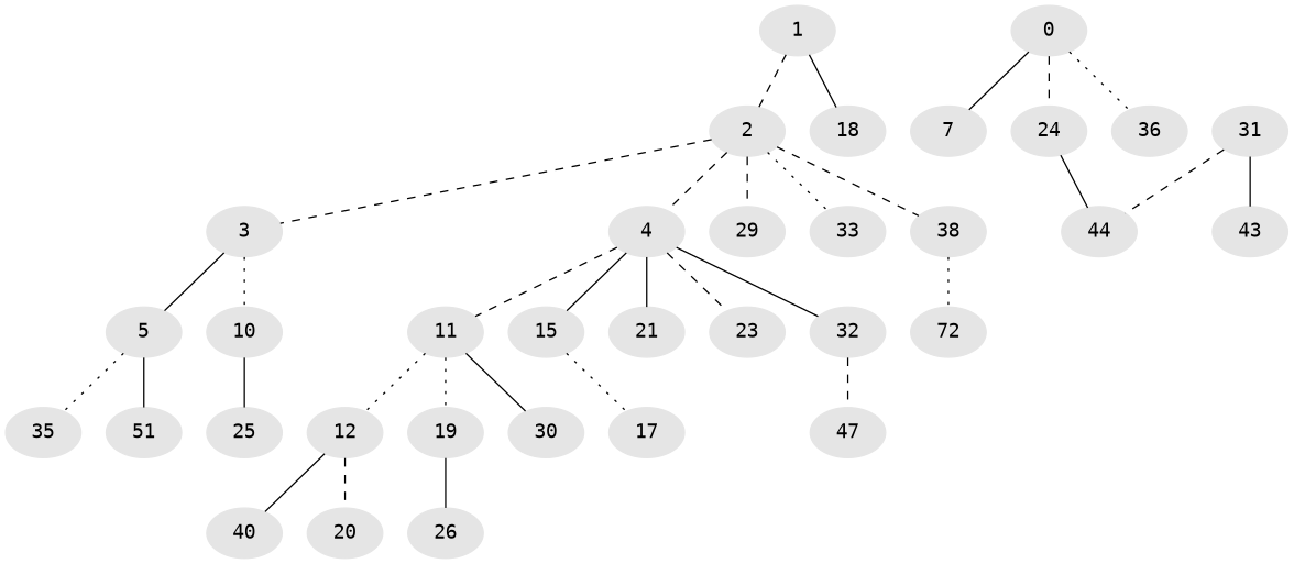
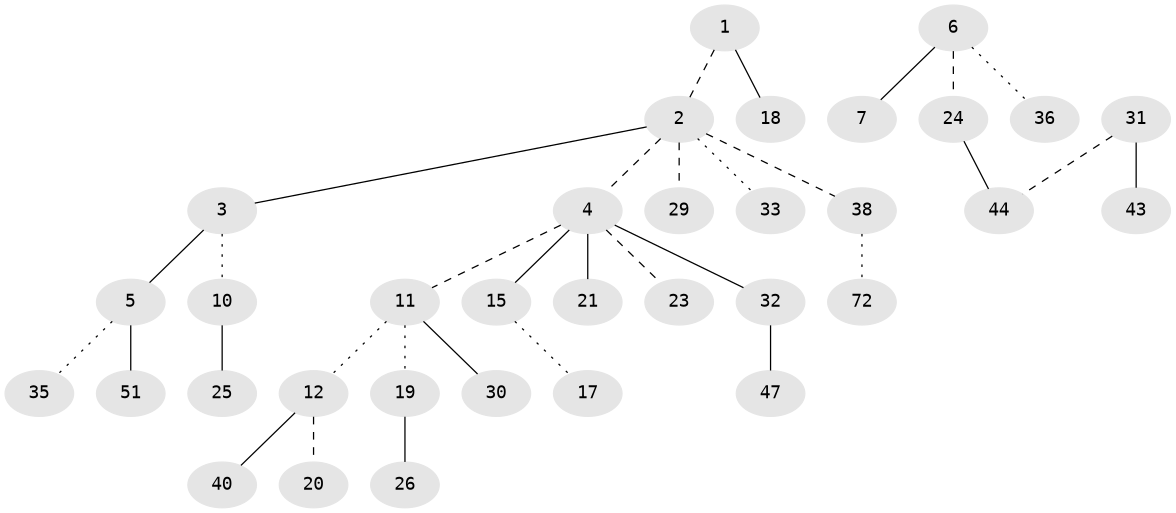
  graph {
    fontname="DejaVu Sans Mono"
    node [color=gray90 fontname="DejaVu Sans Mono" style=filled]
    edge [fontname="DejaVu Sans Mono" style=solid]
    2 [super="+9"]
    3
    4 [super="+22"]
    29
    33
    38 [super="+45"]
    1
    18 [super="+37"]
    5 [super="+46"]
    10 [super="+13"]
    11 [super="+53"]
    15 [super="+16"]
    21 [super="+50"]
    23
    32 [super="+52"]
    n16 [label=72]
    35
    51
    25 [super="+48"]
-   6 [super="+8" label=0]
+   6 [super="+8"]
    7
    24 [super="+41"]
    36
    12 [super="+14"]
    19
    30
    17 [super="+28"]
    47
    44
    40 [super="+49"]
    20 [super="+27"]
    26 [super="+34"]
    31 [super="+39"]
    43
-   2 -- 3 [style=dashed]
+   2 -- 3
    2 -- 4 [style=dashed]
    2 -- 29 [style=dashed]
    2 -- 33 [style=dotted]
    2 -- 38 [style=dashed]
    3 -- 5
    3 -- 10 [style=dotted]
    4 -- 11 [style=dashed]
    4 -- 15
    4 -- 21
    4 -- 23 [style=dashed]
    4 -- 32
    38 -- n16 [style=dotted]
    1 -- 2 [style=dashed]
    1 -- 18
    5 -- 35 [style=dotted]
    5 -- 51
    10 -- 25
    11 -- 12 [style=dotted]
    11 -- 19 [style=dotted]
    11 -- 30
    15 -- 17 [style=dotted]
-   32 -- 47 [style=dashed]
+   32 -- 47
    6 -- 7
    6 -- 24 [style=dashed]
    6 -- 36 [style=dotted]
    24 -- 44
    12 -- 40
    12 -- 20 [style=dashed]
    19 -- 26
    31 -- 44 [style=dashed]
    31 -- 43
  }
